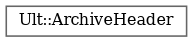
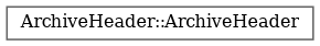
  digraph {
    rankdir=LR
    fontname="DejaVu Serif"
-   n1 [color=grey40 fillcolor=white fontname="DejaVu Serif" fontsize=10 height=0.2 label="Ult::ArchiveHeader" shape=box style=filled width=0.4]
+   n1 [color=grey40 fillcolor=white fontname="DejaVu Serif" fontsize=10 height=0.2 label="ArchiveHeader::ArchiveHeader" shape=box style=filled width=0.4]
  }
